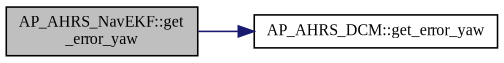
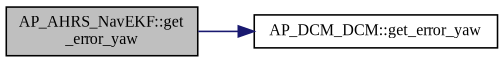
  digraph {
    rankdir=LR
    fontname="Liberation Serif"
    node [color=black fontname="Liberation Serif" fontsize=10 shape=record style=filled]
    n1 [fillcolor=grey75 fontcolor=black height=0.2 label="AP_AHRS_NavEKF::get\l_error_yaw" width=0.4]
-   n2 [fillcolor=white height=0.2 label="AP_AHRS_DCM::get_error_yaw" width=0.4]
+   n2 [fillcolor=white height=0.2 label="AP_DCM_DCM::get_error_yaw" width=0.4]
    n1 -> n2 [color=midnightblue fontname="Liberation Serif" fontsize=10 labelfontname=Helvetica labelfontsize=10 style=solid]
  }
